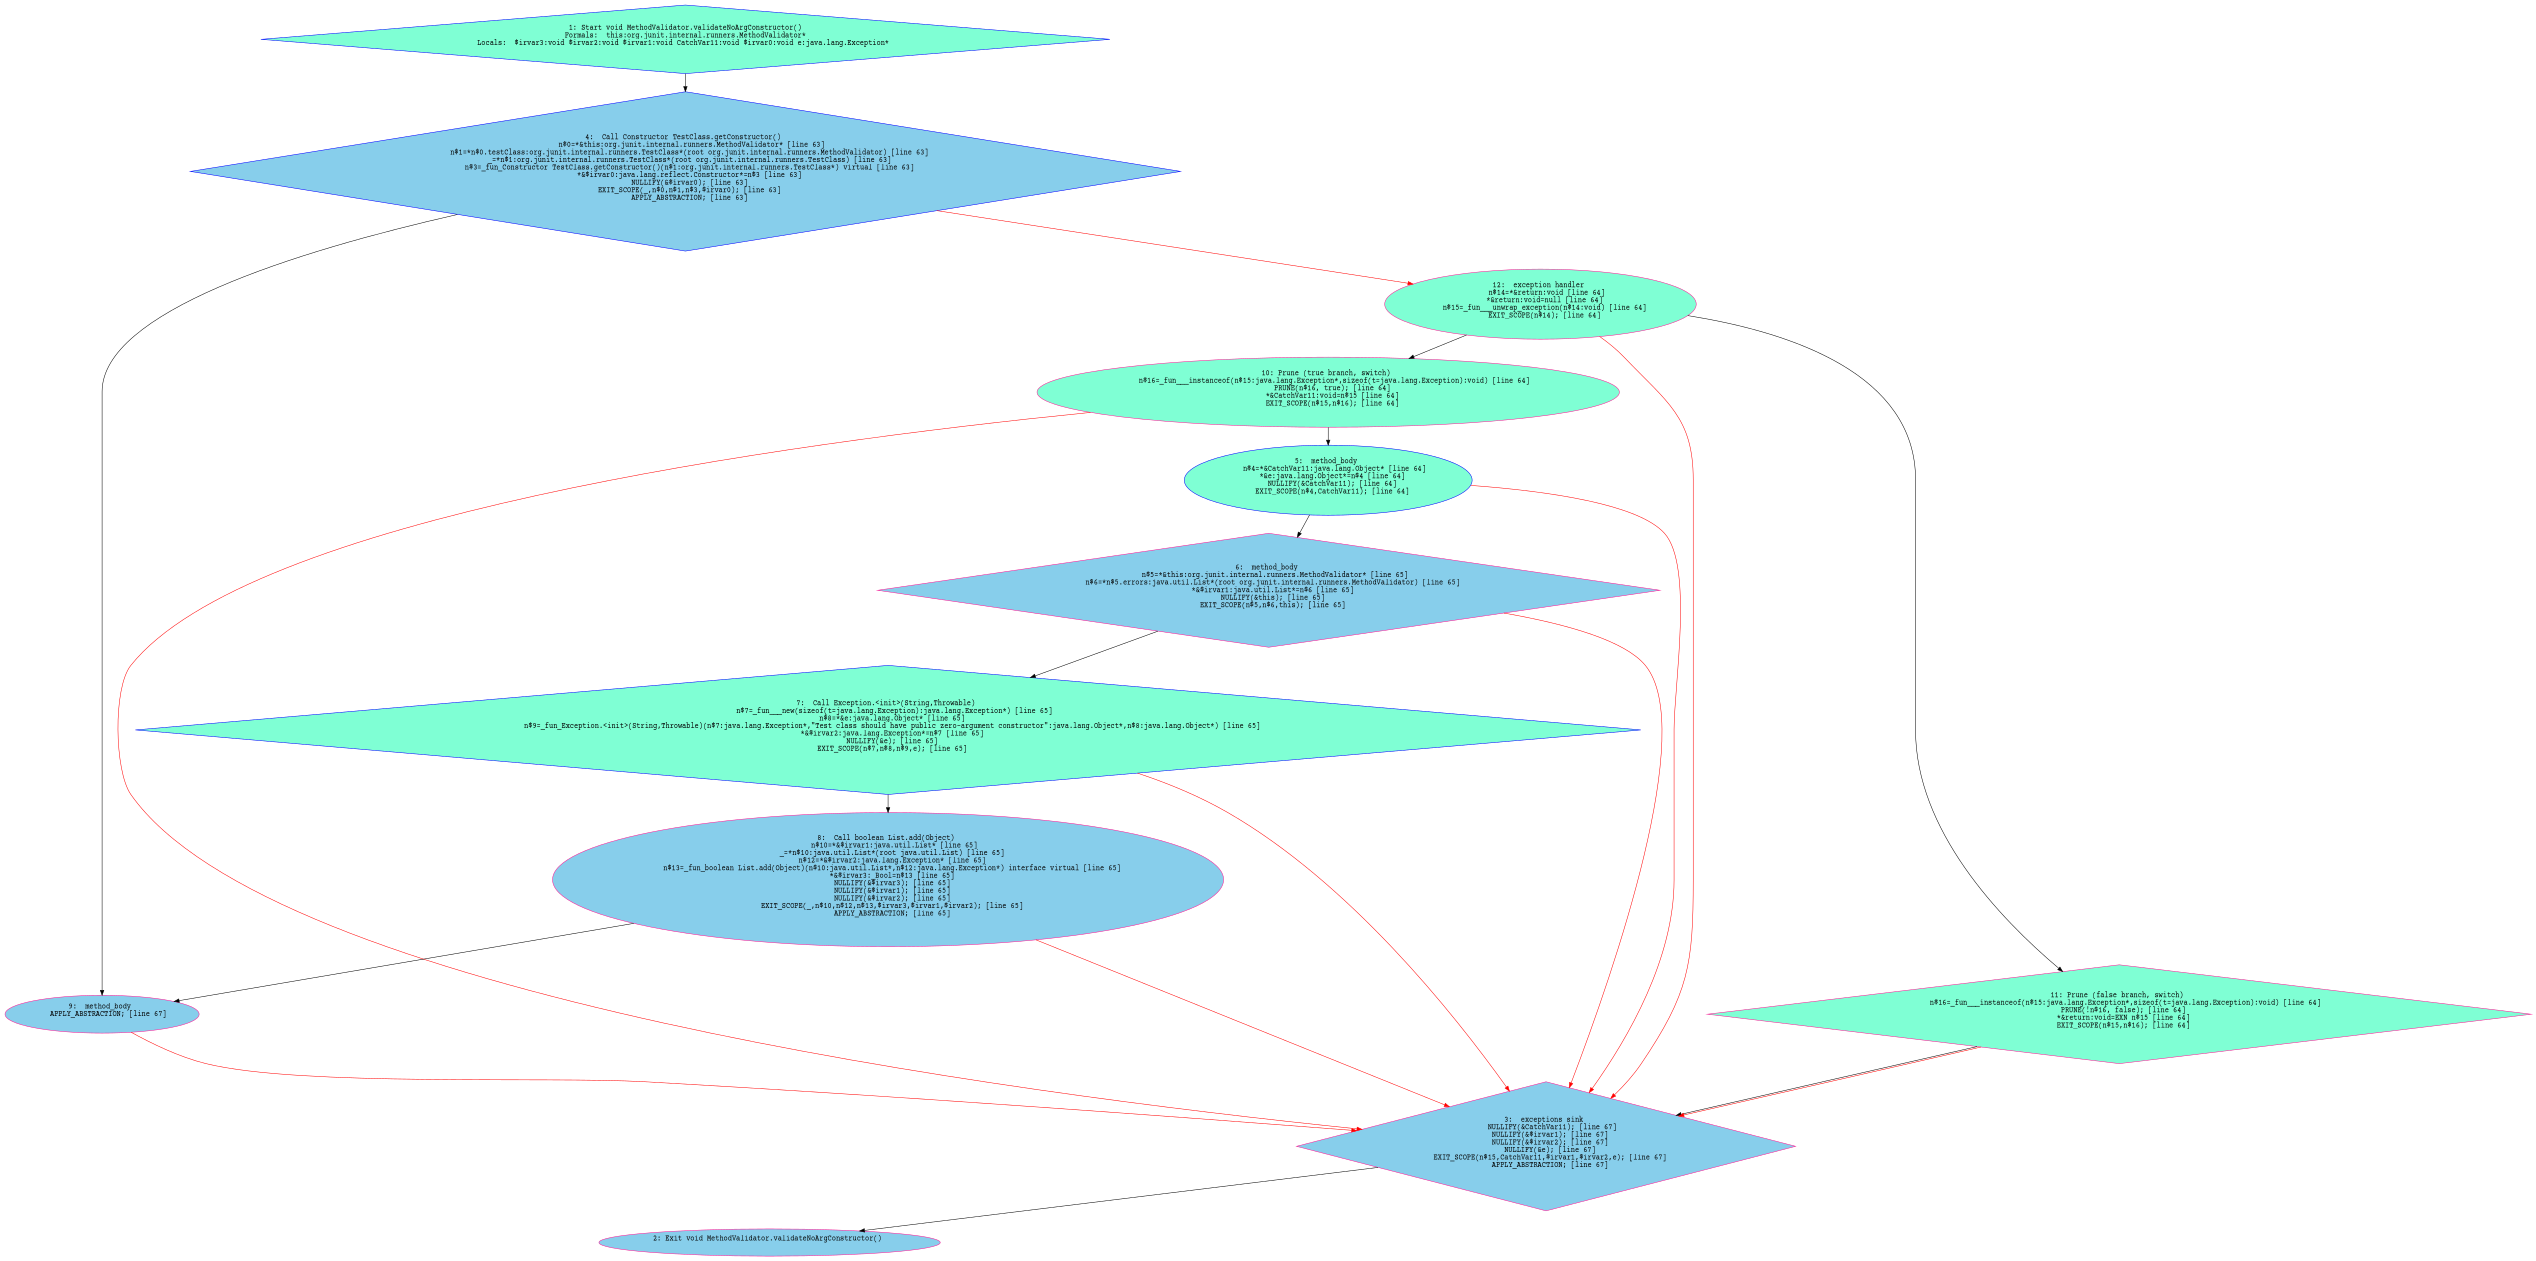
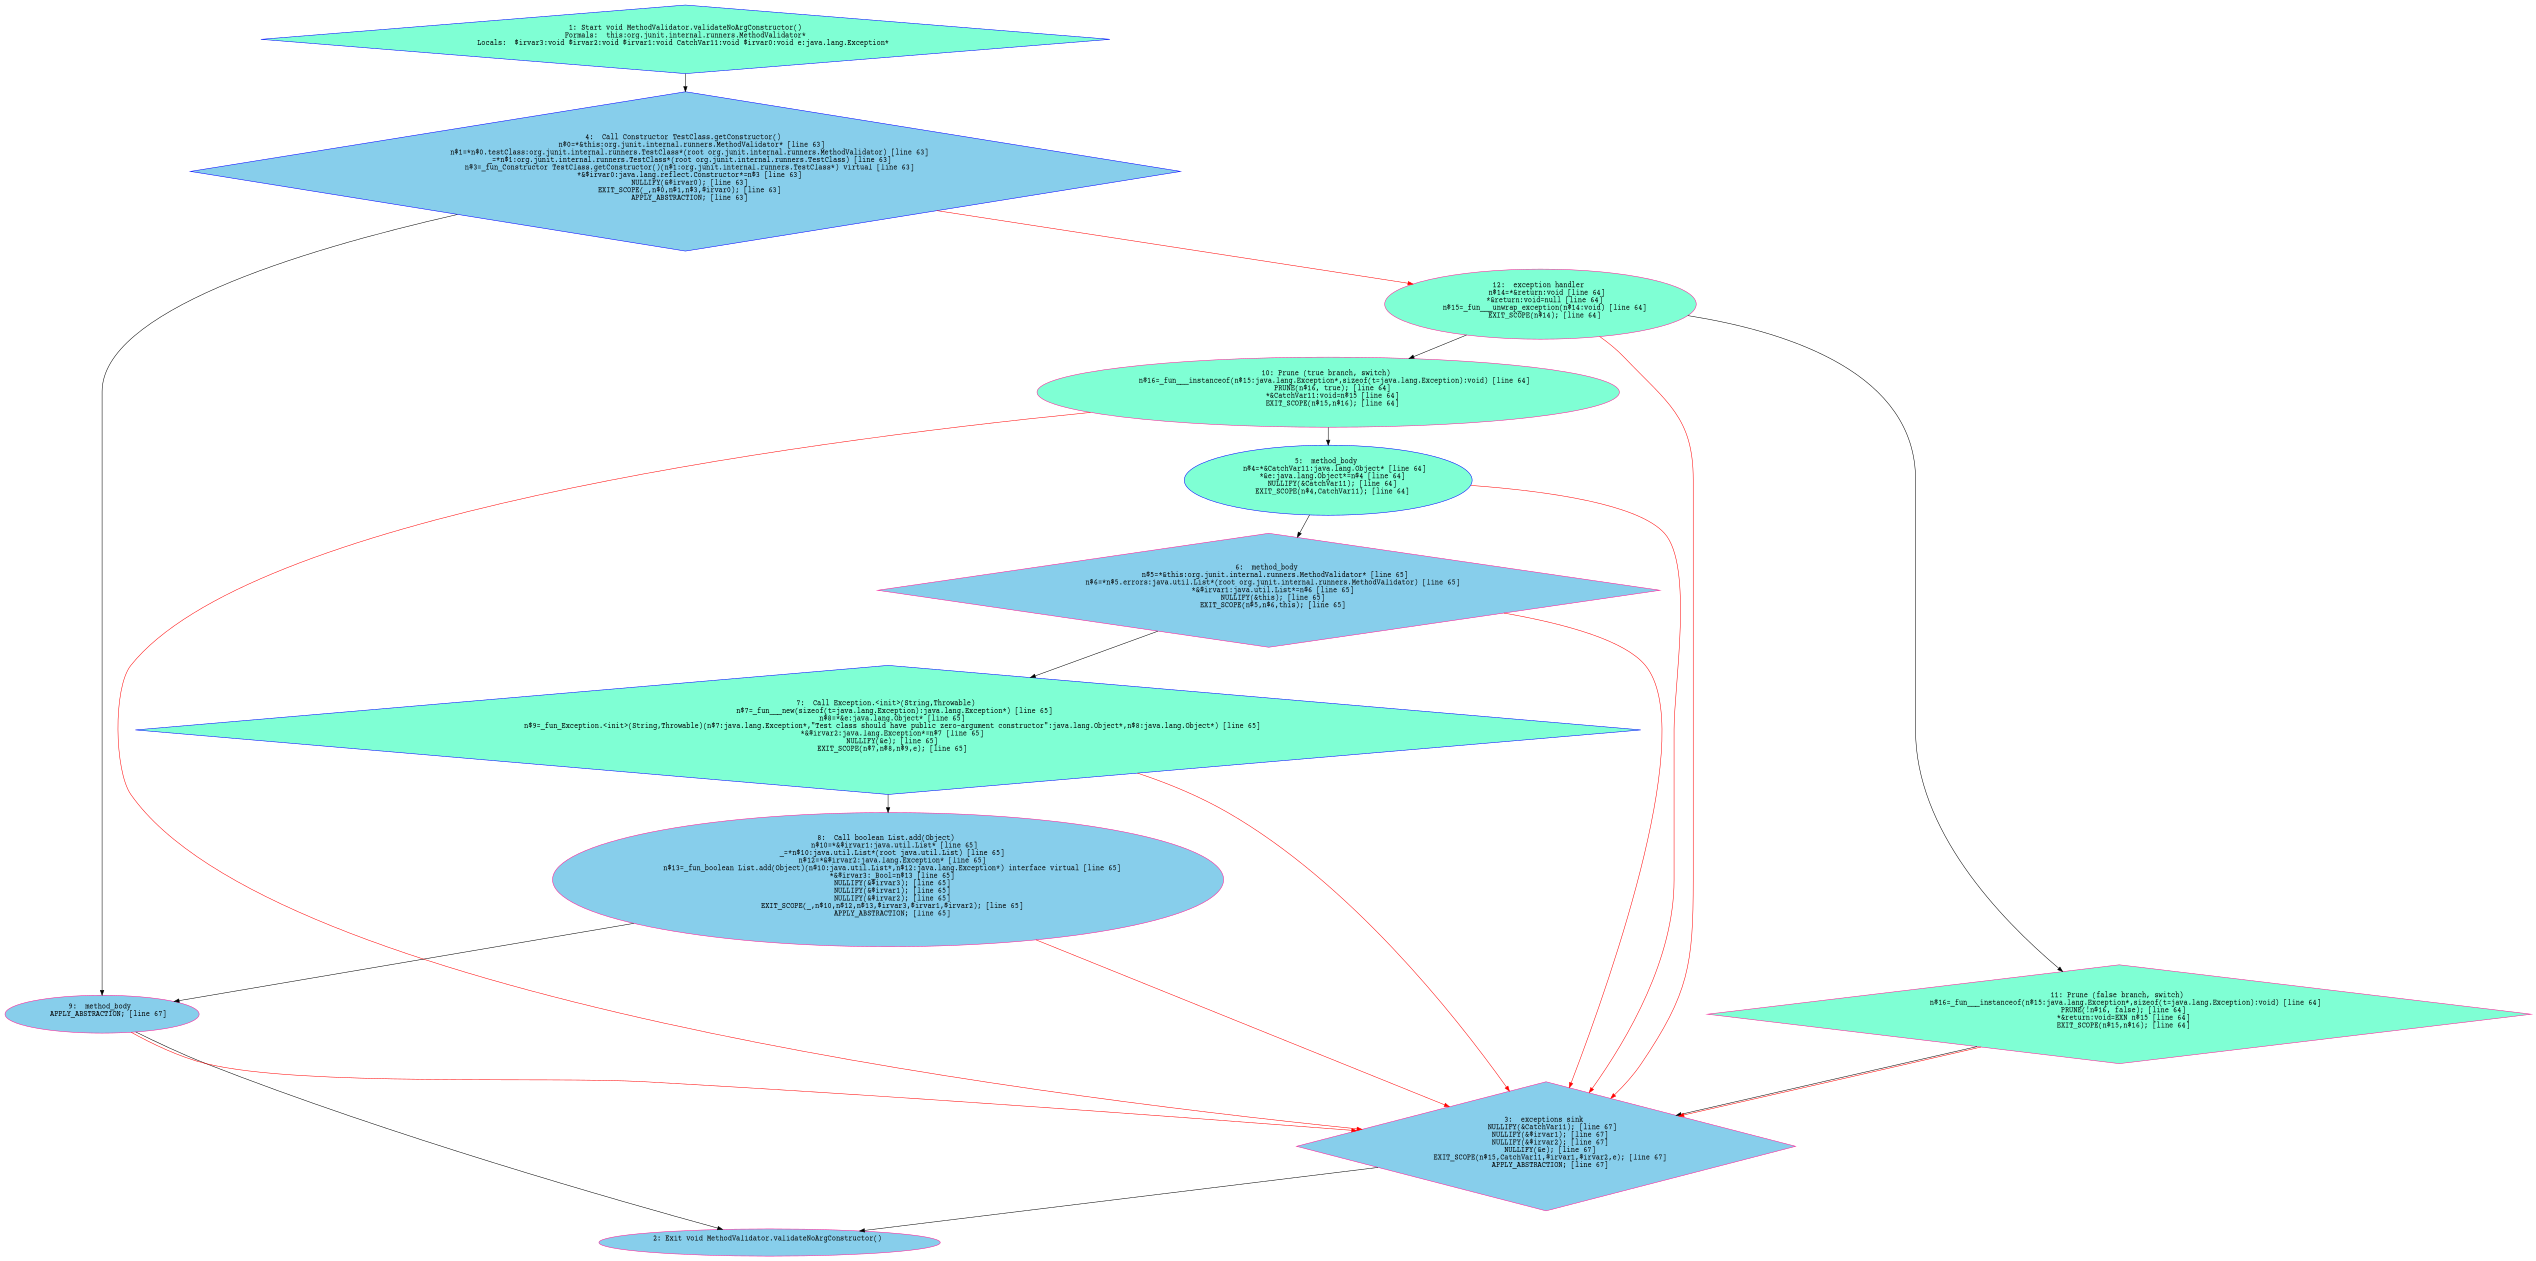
  digraph {
    fontname="Courier Prime"
    node [color=deeppink style=filled fillcolor=aquamarine shape=diamond fontname="Courier Prime"]
    edge [fontname="Courier Prime"]
    n1 [color=blue label="1: Start void MethodValidator.validateNoArgConstructor()\nFormals:  this:org.junit.internal.runners.MethodValidator*\nLocals:  $irvar3:void $irvar2:void $irvar1:void CatchVar11:void $irvar0:void e:java.lang.Exception* \n  "]
    n2 [label="4:  Call Constructor TestClass.getConstructor() \n   n$0=*&this:org.junit.internal.runners.MethodValidator* [line 63]\n  n$1=*n$0.testClass:org.junit.internal.runners.TestClass*(root org.junit.internal.runners.MethodValidator) [line 63]\n  _=*n$1:org.junit.internal.runners.TestClass*(root org.junit.internal.runners.TestClass) [line 63]\n  n$3=_fun_Constructor TestClass.getConstructor()(n$1:org.junit.internal.runners.TestClass*) virtual [line 63]\n  *&$irvar0:java.lang.reflect.Constructor*=n$3 [line 63]\n  NULLIFY(&$irvar0); [line 63]\n  EXIT_SCOPE(_,n$0,n$1,n$3,$irvar0); [line 63]\n  APPLY_ABSTRACTION; [line 63]\n " fillcolor=skyblue color=blue]
    n3 [label="9:  method_body \n   APPLY_ABSTRACTION; [line 67]\n " shape=ellipse fillcolor=skyblue]
    n4 [label="12:  exception handler \n   n$14=*&return:void [line 64]\n  *&return:void=null [line 64]\n  n$15=_fun___unwrap_exception(n$14:void) [line 64]\n  EXIT_SCOPE(n$14); [line 64]\n " shape=ellipse]
    n5 [label="2: Exit void MethodValidator.validateNoArgConstructor() \n  " fillcolor=skyblue shape=ellipse]
    n6 [label="3:  exceptions sink \n   NULLIFY(&CatchVar11); [line 67]\n  NULLIFY(&$irvar1); [line 67]\n  NULLIFY(&$irvar2); [line 67]\n  NULLIFY(&e); [line 67]\n  EXIT_SCOPE(n$15,CatchVar11,$irvar1,$irvar2,e); [line 67]\n  APPLY_ABSTRACTION; [line 67]\n " fillcolor=skyblue]
    n7 [label="10: Prune (true branch, switch) \n   n$16=_fun___instanceof(n$15:java.lang.Exception*,sizeof(t=java.lang.Exception):void) [line 64]\n  PRUNE(n$16, true); [line 64]\n  *&CatchVar11:void=n$15 [line 64]\n  EXIT_SCOPE(n$15,n$16); [line 64]\n " shape=ellipse]
    n8 [label="11: Prune (false branch, switch) \n   n$16=_fun___instanceof(n$15:java.lang.Exception*,sizeof(t=java.lang.Exception):void) [line 64]\n  PRUNE(!n$16, false); [line 64]\n  *&return:void=EXN n$15 [line 64]\n  EXIT_SCOPE(n$15,n$16); [line 64]\n "]
    n9 [label="5:  method_body \n   n$4=*&CatchVar11:java.lang.Object* [line 64]\n  *&e:java.lang.Object*=n$4 [line 64]\n  NULLIFY(&CatchVar11); [line 64]\n  EXIT_SCOPE(n$4,CatchVar11); [line 64]\n " shape=ellipse color=blue]
    n10 [label="6:  method_body \n   n$5=*&this:org.junit.internal.runners.MethodValidator* [line 65]\n  n$6=*n$5.errors:java.util.List*(root org.junit.internal.runners.MethodValidator) [line 65]\n  *&$irvar1:java.util.List*=n$6 [line 65]\n  NULLIFY(&this); [line 65]\n  EXIT_SCOPE(n$5,n$6,this); [line 65]\n " fillcolor=skyblue]
    n11 [label="7:  Call Exception.<init>(String,Throwable) \n   n$7=_fun___new(sizeof(t=java.lang.Exception):java.lang.Exception*) [line 65]\n  n$8=*&e:java.lang.Object* [line 65]\n  n$9=_fun_Exception.<init>(String,Throwable)(n$7:java.lang.Exception*,\"Test class should have public zero-argument constructor\":java.lang.Object*,n$8:java.lang.Object*) [line 65]\n  *&$irvar2:java.lang.Exception*=n$7 [line 65]\n  NULLIFY(&e); [line 65]\n  EXIT_SCOPE(n$7,n$8,n$9,e); [line 65]\n " color=blue]
    n12 [label="8:  Call boolean List.add(Object) \n   n$10=*&$irvar1:java.util.List* [line 65]\n  _=*n$10:java.util.List*(root java.util.List) [line 65]\n  n$12=*&$irvar2:java.lang.Exception* [line 65]\n  n$13=_fun_boolean List.add(Object)(n$10:java.util.List*,n$12:java.lang.Exception*) interface virtual [line 65]\n  *&$irvar3:_Bool=n$13 [line 65]\n  NULLIFY(&$irvar3); [line 65]\n  NULLIFY(&$irvar1); [line 65]\n  NULLIFY(&$irvar2); [line 65]\n  EXIT_SCOPE(_,n$10,n$12,n$13,$irvar3,$irvar1,$irvar2); [line 65]\n  APPLY_ABSTRACTION; [line 65]\n " shape=ellipse fillcolor=skyblue]
    n1 -> n2
    n2 -> n3
    n2 -> n4 [color=red]
+   n3 -> n5
    n3 -> n6 [color=red]
    n4 -> n6 [color=red]
    n4 -> n7
    n4 -> n8
    n6 -> n5
    n7 -> n6 [color=red]
    n7 -> n9
    n8 -> n6
    n8 -> n6 [color=red]
    n9 -> n6 [color=red]
    n9 -> n10
    n10 -> n6 [color=red]
    n10 -> n11
    n11 -> n6 [color=red]
    n11 -> n12
    n12 -> n3
    n12 -> n6 [color=red]
  }
